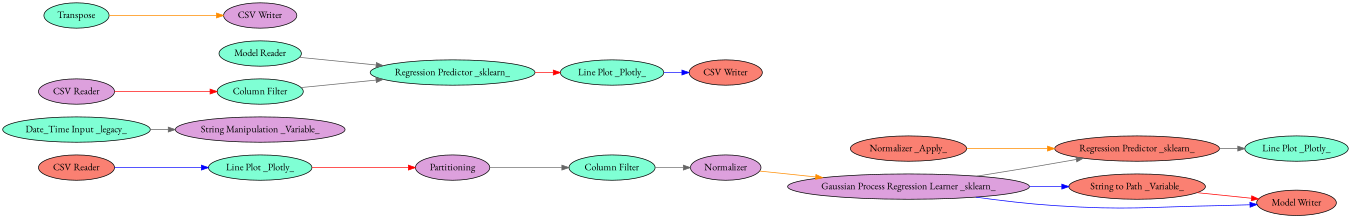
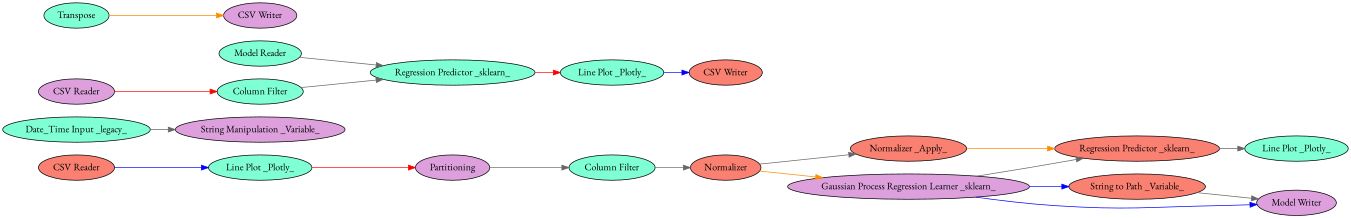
  digraph {
    fontname="EB Garamond"
    rankdir=LR
    node [fillcolor=aquamarine fontname="EB Garamond" style=filled]
    edge [color=gray40 fontname="EB Garamond"]
-   n1 [fillcolor=plum label=Normalizer]
+   n1 [fillcolor=salmon label=Normalizer]
    n2 [fillcolor=salmon label="Normalizer _Apply_"]
    n3 [fillcolor=plum label="Gaussian Process Regression Learner _sklearn_"]
    n4 [fillcolor=salmon label="Regression Predictor _sklearn_"]
    n5 [fillcolor=salmon label="String to Path _Variable_"]
-   n6 [fillcolor=salmon label="Model Writer"]
+   n6 [fillcolor=plum label="Model Writer"]
    n7 [label="Line Plot _Plotly_"]
    n8 [label="Line Plot _Plotly_"]
    n9 [fillcolor=plum label=Partitioning]
    n10 [label="Column Filter"]
    n11 [fillcolor=plum label="String Manipulation _Variable_"]
    n12 [label="Date_Time Input _legacy_"]
    n13 [label="Column Filter"]
    n14 [label="Regression Predictor _sklearn_"]
    n15 [label="Line Plot _Plotly_"]
    n16 [fillcolor=salmon label="CSV Writer"]
    n17 [fillcolor=salmon label="CSV Reader"]
    n18 [label=Transpose]
    n19 [fillcolor=plum label="CSV Writer"]
    n20 [label="Model Reader"]
    n21 [fillcolor=plum label="CSV Reader"]
+   n1 -> n2
    n1 -> n3 [color=darkorange]
    n2 -> n4 [color=darkorange]
    n3 -> n4
    n3 -> n5 [color=blue]
    n3 -> n6 [color=blue]
    n4 -> n7
-   n5 -> n6 [color=red]
+   n5 -> n6
    n8 -> n9 [color=red]
    n9 -> n10
    n10 -> n1
    n12 -> n11
    n13 -> n14
    n14 -> n15 [color=red]
    n15 -> n16 [color=blue]
    n17 -> n8 [color=blue]
    n18 -> n19 [color=darkorange]
    n20 -> n14
    n21 -> n13 [color=red]
  }
